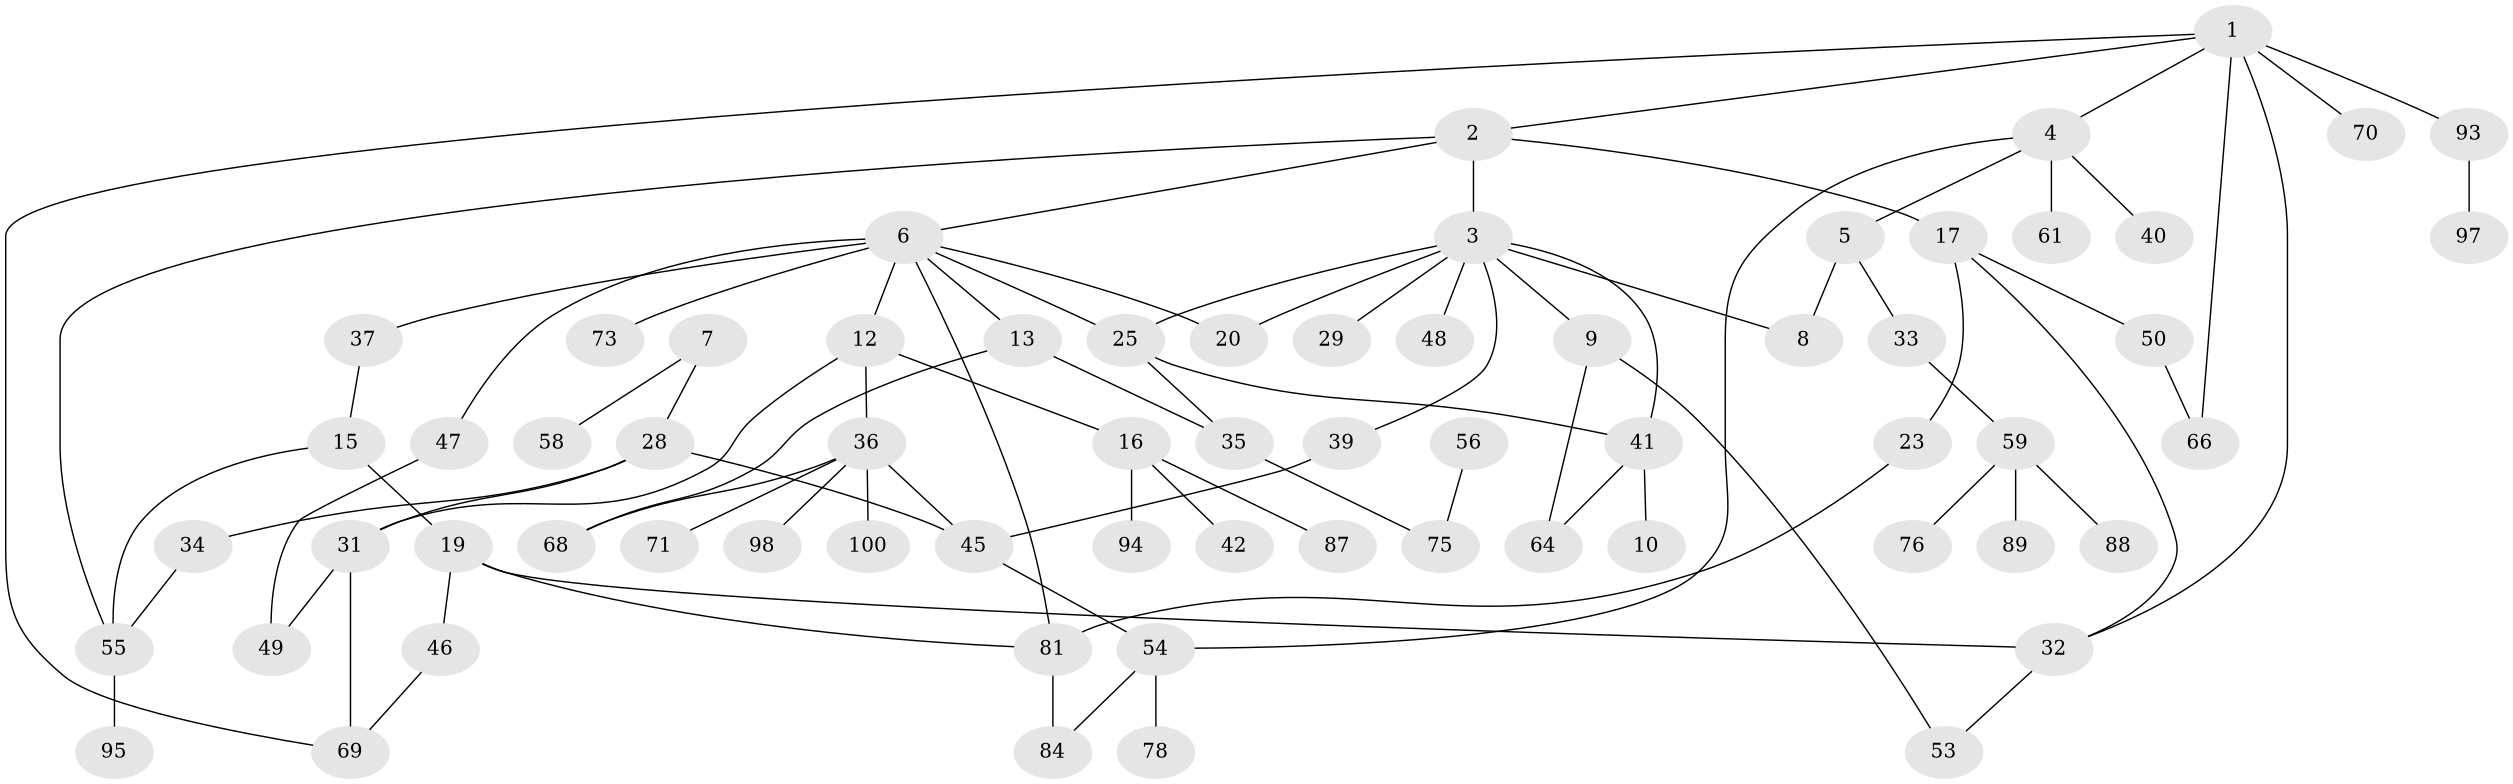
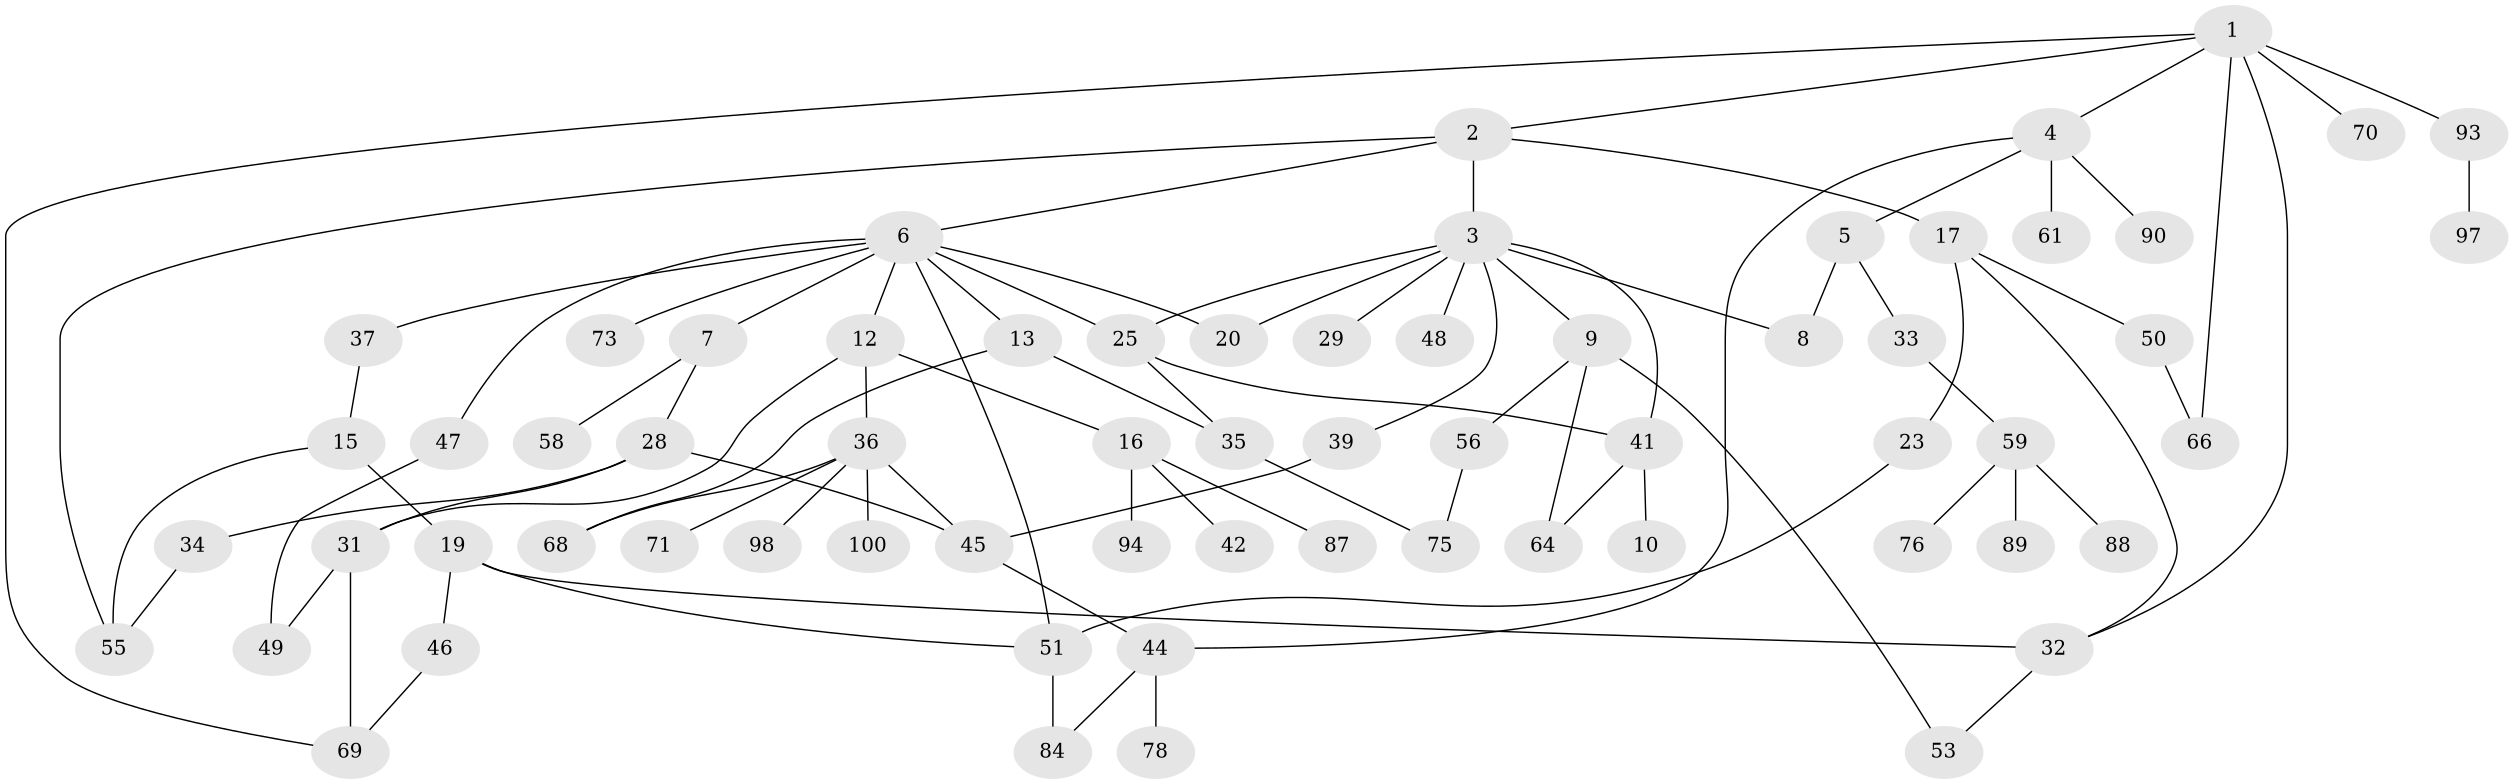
  graph {
    node [color=gray90 style=filled]
    1 [super="+65"]
    2
    4 [super="+14"]
    32 [super="+67"]
    66 [super="+80"]
    69
    70
    93
    3 [super="+10"]
    6 [super="+11"]
    17 [super="+38"]
    55 [super="+57"]
    5 [super="+27"]
-   54 [super="+85"]
+   54 [super="+85" label=44]
    61 [super="+86"]
-   90 [label=40]
+   90
    53
    97
    8
    9 [super="+26"]
    20 [super="+22"]
    25 [super="+43"]
    29 [super="+99"]
    39 [super="+51"]
    n25 [label=41 super="+74"]
    48 [super="+82"]
    7 [super="+21"]
    12 [super="+24"]
    13 [super="+96"]
    37
    47
    73
-   81 [super="+92"]
+   81 [super="+92" label=51]
    23 [super="+30"]
    50
-   95
    56
    64
    35 [super="+62"]
    45 [super="+89"]
    n41 [label=10]
    33
    78
    84
    59 [super="+63"]
    28 [super="+52"]
    58
    16 [super="+41"]
    31
    36 [super="+40"]
    68
    15 [super="+18"]
    49 [super="+72"]
    19 [super="+91"]
    34 [super="+77"]
    75
    42
    87
    94
    71
    98
    100
    46 [super="+83"]
    76
    n65 [label=89]
    88
    1 -- 2
    1 -- 4
    1 -- 32
    1 -- 66
    1 -- 69
    1 -- 70
    1 -- 93
    2 -- 3
    2 -- 6
    2 -- 17
    2 -- 55
    4 -- 5
    4 -- 54
    4 -- 61
    4 -- 90
    32 -- 53
    93 -- 97
    3 -- 8
    3 -- 9
    3 -- 20
    3 -- 25
    3 -- 29
    3 -- 39
    3 -- n25
    3 -- 48
    6 -- 20
    6 -- 25
+   6 -- 7
    6 -- 12
    6 -- 13
    6 -- 37
    6 -- 47
    6 -- 73
    6 -- 81
    17 -- 32
    17 -- 23
    17 -- 50
-   55 -- 95
    5 -- 8
    5 -- 33
    54 -- 78
    54 -- 84
    9 -- 53
+   9 -- 56
    9 -- 64
    25 -- n25
    25 -- 35
    39 -- 45
    n25 -- 64
    n25 -- n41
    7 -- 28
    7 -- 58
    12 -- 16
    12 -- 31
    12 -- 36
    13 -- 35
    13 -- 68
    37 -- 15
    47 -- 49
    81 -- 84
    23 -- 81
    50 -- 66
    56 -- 75
    35 -- 75
    45 -- 54
    33 -- 59
    59 -- 76
    59 -- n65
    59 -- 88
    28 -- 45
    28 -- 31
    28 -- 34
    16 -- 42
    16 -- 87
    16 -- 94
    31 -- 69
    31 -- 49
    36 -- 45
    36 -- 68
    36 -- 71
    36 -- 98
    36 -- 100
    15 -- 55
    15 -- 19
    19 -- 32
    19 -- 81
    19 -- 46
    34 -- 55
    46 -- 69
  }
